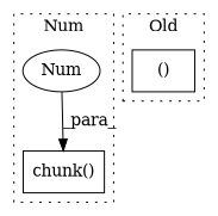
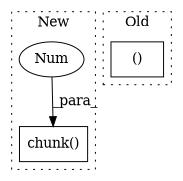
  digraph {
    node [shape=box]
    n1 [a=75 l="21,10" label="chunk()" s="4162,4184"]
    n2 [a=76 l=1 label=Num s=4183 shape=ellipse]
    n3 [a=54 l=3 label="()" s=3428]
    subgraph cluster_1 {
-     label=Num
+     label=New
      style=dotted
      n1
      n2
    }
    subgraph cluster_2 {
      label=Old
      style=dotted
      n3
    }
    n2 -> n1 [label=_para_]
  }
